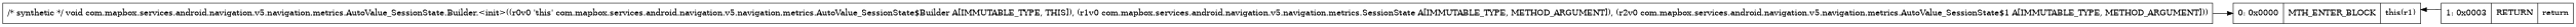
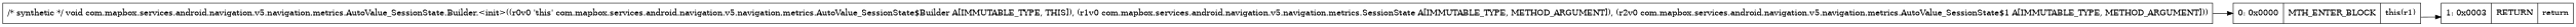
  digraph {
    rankdir=LR
    node [shape=record]
    n1 [label="{0\:\ 0x0000|MTH_ENTER_BLOCK\l|this(r1)\l}"]
    n2 [label="{1\:\ 0x0003|RETURN\l|return\l}"]
    n3 [label="{\/* synthetic *\/ void com.mapbox.services.android.navigation.v5.navigation.metrics.AutoValue_SessionState.Builder.\<init\>((r0v0 'this' com.mapbox.services.android.navigation.v5.navigation.metrics.AutoValue_SessionState$Builder A[IMMUTABLE_TYPE, THIS]), (r1v0 com.mapbox.services.android.navigation.v5.navigation.metrics.SessionState A[IMMUTABLE_TYPE, METHOD_ARGUMENT]), (r2v0 com.mapbox.services.android.navigation.v5.navigation.metrics.AutoValue_SessionState$1 A[IMMUTABLE_TYPE, METHOD_ARGUMENT])) }"]
-   n2 -> n1
+   n1 -> n2
    n3 -> n1
  }
